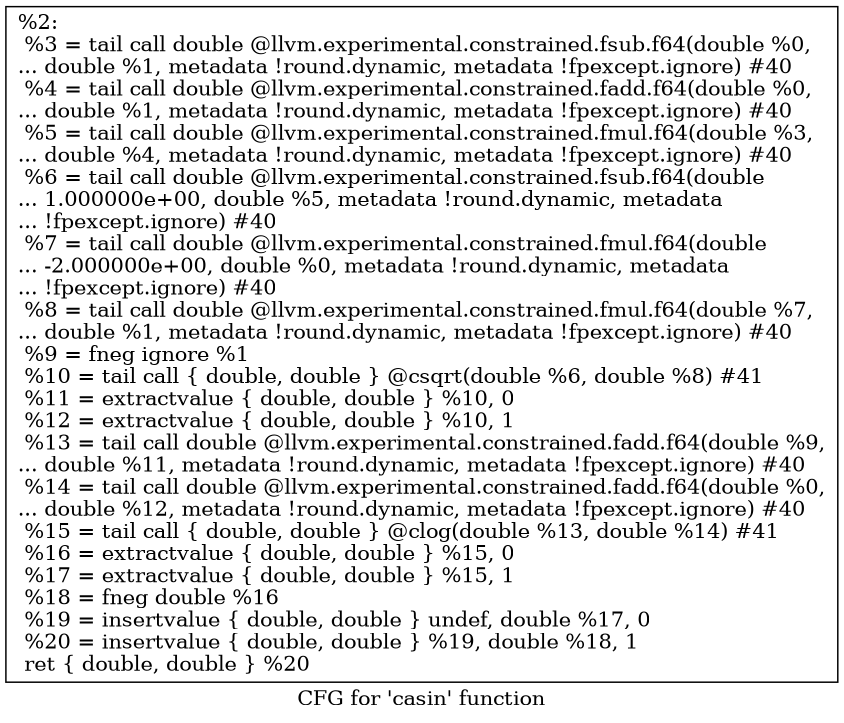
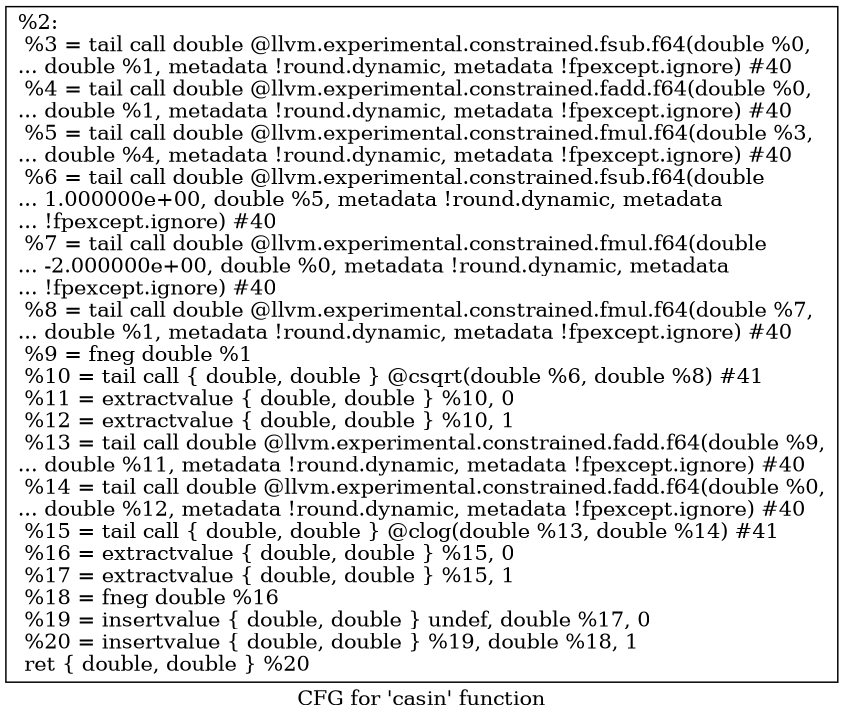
  digraph {
    label="CFG for 'casin' function"
-   n1 [label="{%2:\l  %3 = tail call double @llvm.experimental.constrained.fsub.f64(double %0,\l... double %1, metadata !round.dynamic, metadata !fpexcept.ignore) #40\l  %4 = tail call double @llvm.experimental.constrained.fadd.f64(double %0,\l... double %1, metadata !round.dynamic, metadata !fpexcept.ignore) #40\l  %5 = tail call double @llvm.experimental.constrained.fmul.f64(double %3,\l... double %4, metadata !round.dynamic, metadata !fpexcept.ignore) #40\l  %6 = tail call double @llvm.experimental.constrained.fsub.f64(double\l... 1.000000e+00, double %5, metadata !round.dynamic, metadata\l... !fpexcept.ignore) #40\l  %7 = tail call double @llvm.experimental.constrained.fmul.f64(double\l... -2.000000e+00, double %0, metadata !round.dynamic, metadata\l... !fpexcept.ignore) #40\l  %8 = tail call double @llvm.experimental.constrained.fmul.f64(double %7,\l... double %1, metadata !round.dynamic, metadata !fpexcept.ignore) #40\l  %9 = fneg ignore %1\l  %10 = tail call \{ double, double \} @csqrt(double %6, double %8) #41\l  %11 = extractvalue \{ double, double \} %10, 0\l  %12 = extractvalue \{ double, double \} %10, 1\l  %13 = tail call double @llvm.experimental.constrained.fadd.f64(double %9,\l... double %11, metadata !round.dynamic, metadata !fpexcept.ignore) #40\l  %14 = tail call double @llvm.experimental.constrained.fadd.f64(double %0,\l... double %12, metadata !round.dynamic, metadata !fpexcept.ignore) #40\l  %15 = tail call \{ double, double \} @clog(double %13, double %14) #41\l  %16 = extractvalue \{ double, double \} %15, 0\l  %17 = extractvalue \{ double, double \} %15, 1\l  %18 = fneg double %16\l  %19 = insertvalue \{ double, double \} undef, double %17, 0\l  %20 = insertvalue \{ double, double \} %19, double %18, 1\l  ret \{ double, double \} %20\l}" shape=record]
+   n1 [label="{%2:\l  %3 = tail call double @llvm.experimental.constrained.fsub.f64(double %0,\l... double %1, metadata !round.dynamic, metadata !fpexcept.ignore) #40\l  %4 = tail call double @llvm.experimental.constrained.fadd.f64(double %0,\l... double %1, metadata !round.dynamic, metadata !fpexcept.ignore) #40\l  %5 = tail call double @llvm.experimental.constrained.fmul.f64(double %3,\l... double %4, metadata !round.dynamic, metadata !fpexcept.ignore) #40\l  %6 = tail call double @llvm.experimental.constrained.fsub.f64(double\l... 1.000000e+00, double %5, metadata !round.dynamic, metadata\l... !fpexcept.ignore) #40\l  %7 = tail call double @llvm.experimental.constrained.fmul.f64(double\l... -2.000000e+00, double %0, metadata !round.dynamic, metadata\l... !fpexcept.ignore) #40\l  %8 = tail call double @llvm.experimental.constrained.fmul.f64(double %7,\l... double %1, metadata !round.dynamic, metadata !fpexcept.ignore) #40\l  %9 = fneg double %1\l  %10 = tail call \{ double, double \} @csqrt(double %6, double %8) #41\l  %11 = extractvalue \{ double, double \} %10, 0\l  %12 = extractvalue \{ double, double \} %10, 1\l  %13 = tail call double @llvm.experimental.constrained.fadd.f64(double %9,\l... double %11, metadata !round.dynamic, metadata !fpexcept.ignore) #40\l  %14 = tail call double @llvm.experimental.constrained.fadd.f64(double %0,\l... double %12, metadata !round.dynamic, metadata !fpexcept.ignore) #40\l  %15 = tail call \{ double, double \} @clog(double %13, double %14) #41\l  %16 = extractvalue \{ double, double \} %15, 0\l  %17 = extractvalue \{ double, double \} %15, 1\l  %18 = fneg double %16\l  %19 = insertvalue \{ double, double \} undef, double %17, 0\l  %20 = insertvalue \{ double, double \} %19, double %18, 1\l  ret \{ double, double \} %20\l}" shape=record]
  }
